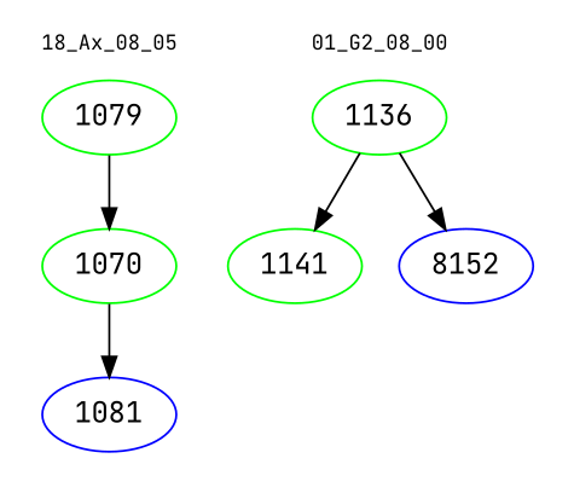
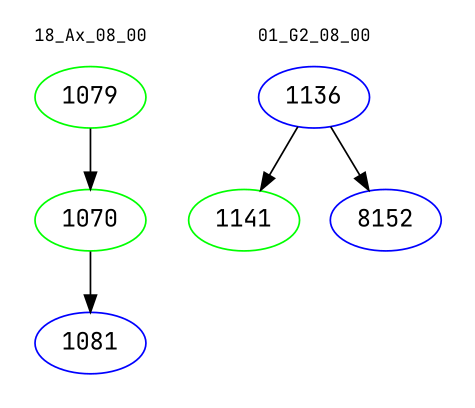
  digraph {
    fontname="JetBrains Mono"
    node [color=green fontname="JetBrains Mono"]
    edge [color=black fontname="JetBrains Mono"]
    n1 [label=1079]
    n2 [label=1070]
    n3 [color=blue label=1081]
    n4 [label=1141]
-   n5 [label=1136]
+   n5 [color=blue label=1136]
    n6 [color=blue label=8152]
    subgraph cluster_1 {
      color=white
      fontsize=10
-     label="18_Ax_08_05"
+     label="18_Ax_08_00"
      n1
      n2
      n3
    }
    subgraph cluster_2 {
      color=white
      fontsize=10
      label="01_G2_08_00"
      n4
      n5
      n6
    }
    n1 -> n2
    n2 -> n3
    n5 -> n4
    n5 -> n6
  }
